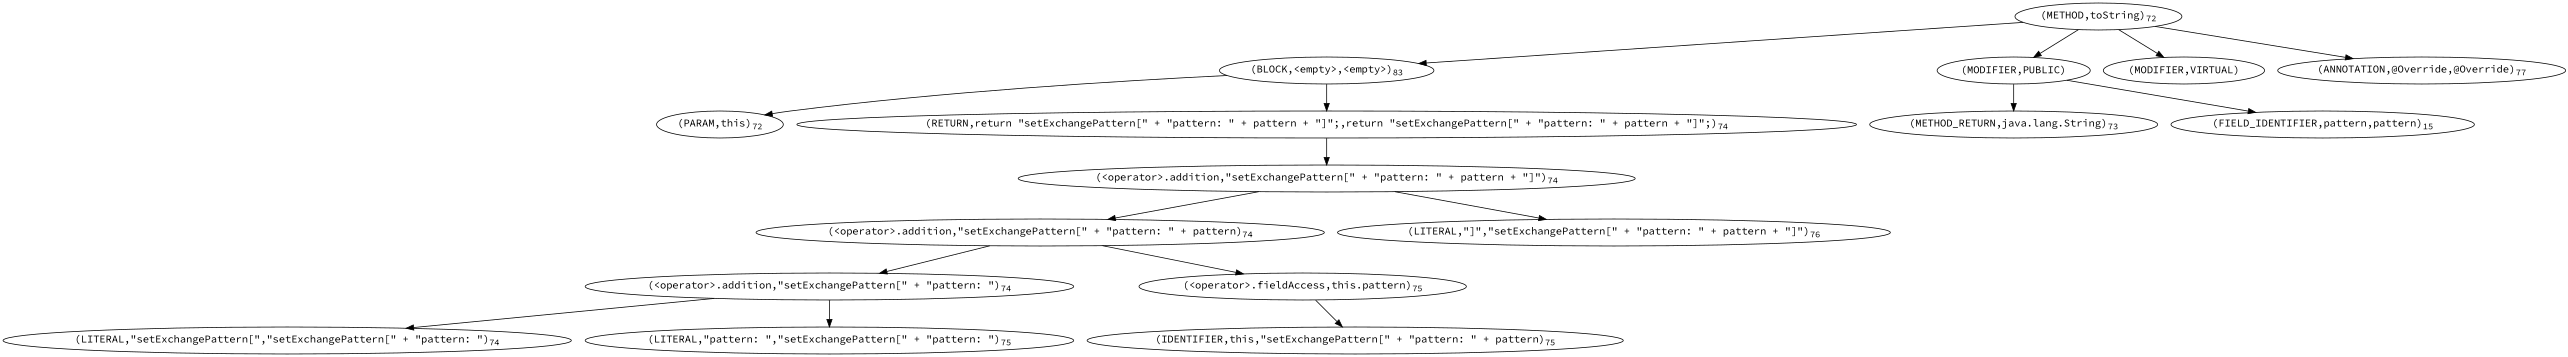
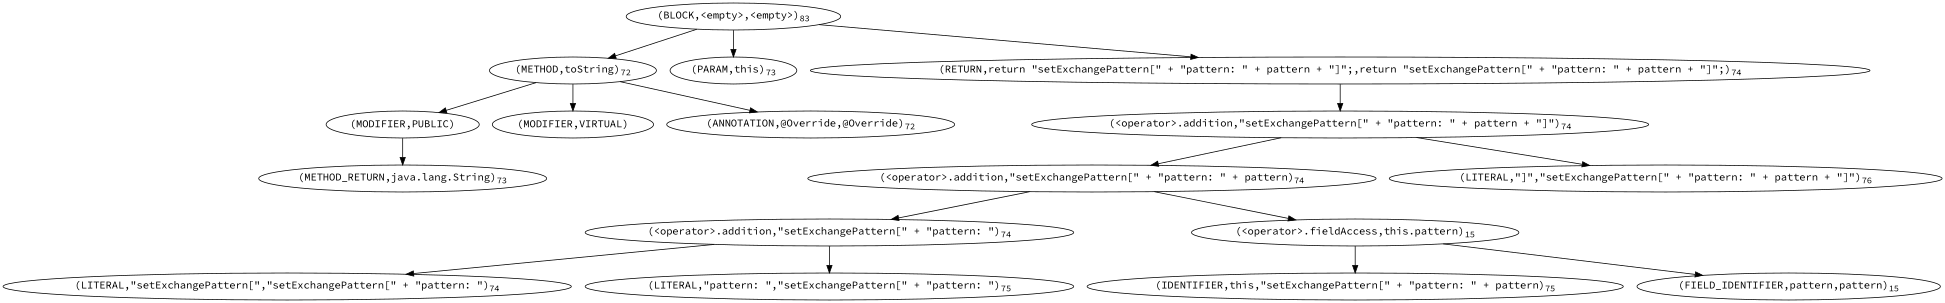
  digraph {
    fontname="Source Code Pro"
    node [fontname="Source Code Pro"]
    edge [fontname="Source Code Pro"]
    n1 [label=<(METHOD,toString)<SUB>72</SUB>>]
    n2 [label=<(BLOCK,&lt;empty&gt;,&lt;empty&gt;)<SUB>83</SUB>>]
    n3 [label=<(MODIFIER,PUBLIC)>]
    n4 [label=<(MODIFIER,VIRTUAL)>]
-   n5 [label=<(ANNOTATION,@Override,@Override)<SUB>77</SUB>>]
-   n6 [label=<(PARAM,this)<SUB>72</SUB>>]
+   n5 [label=<(ANNOTATION,@Override,@Override)<SUB>72</SUB>>]
+   n6 [label=<(PARAM,this)<SUB>73</SUB>>]
    n7 [label=<(RETURN,return &quot;setExchangePattern[&quot; + &quot;pattern: &quot; + pattern + &quot;]&quot;;,return &quot;setExchangePattern[&quot; + &quot;pattern: &quot; + pattern + &quot;]&quot;;)<SUB>74</SUB>>]
    n8 [label=<(METHOD_RETURN,java.lang.String)<SUB>73</SUB>>]
    n9 [label=<(&lt;operator&gt;.addition,&quot;setExchangePattern[&quot; + &quot;pattern: &quot; + pattern + &quot;]&quot;)<SUB>74</SUB>>]
    n10 [label=<(&lt;operator&gt;.addition,&quot;setExchangePattern[&quot; + &quot;pattern: &quot; + pattern)<SUB>74</SUB>>]
    n11 [label=<(LITERAL,&quot;]&quot;,&quot;setExchangePattern[&quot; + &quot;pattern: &quot; + pattern + &quot;]&quot;)<SUB>76</SUB>>]
    n12 [label=<(&lt;operator&gt;.addition,&quot;setExchangePattern[&quot; + &quot;pattern: &quot;)<SUB>74</SUB>>]
-   n13 [label=<(&lt;operator&gt;.fieldAccess,this.pattern)<SUB>75</SUB>>]
+   n13 [label=<(&lt;operator&gt;.fieldAccess,this.pattern)<SUB>15</SUB>>]
    n14 [label=<(LITERAL,&quot;setExchangePattern[&quot;,&quot;setExchangePattern[&quot; + &quot;pattern: &quot;)<SUB>74</SUB>>]
    n15 [label=<(LITERAL,&quot;pattern: &quot;,&quot;setExchangePattern[&quot; + &quot;pattern: &quot;)<SUB>75</SUB>>]
    n16 [label=<(IDENTIFIER,this,&quot;setExchangePattern[&quot; + &quot;pattern: &quot; + pattern)<SUB>75</SUB>>]
    n17 [label=<(FIELD_IDENTIFIER,pattern,pattern)<SUB>15</SUB>>]
-   n1 -> n2
+   n2 -> n1
    n1 -> n3
    n1 -> n4
    n1 -> n5
    n2 -> n6
    n2 -> n7
    n3 -> n8
    n7 -> n9
    n9 -> n10
    n9 -> n11
    n10 -> n12
    n10 -> n13
    n12 -> n14
    n12 -> n15
    n13 -> n16
-   n3 -> n17
+   n13 -> n17
  }
